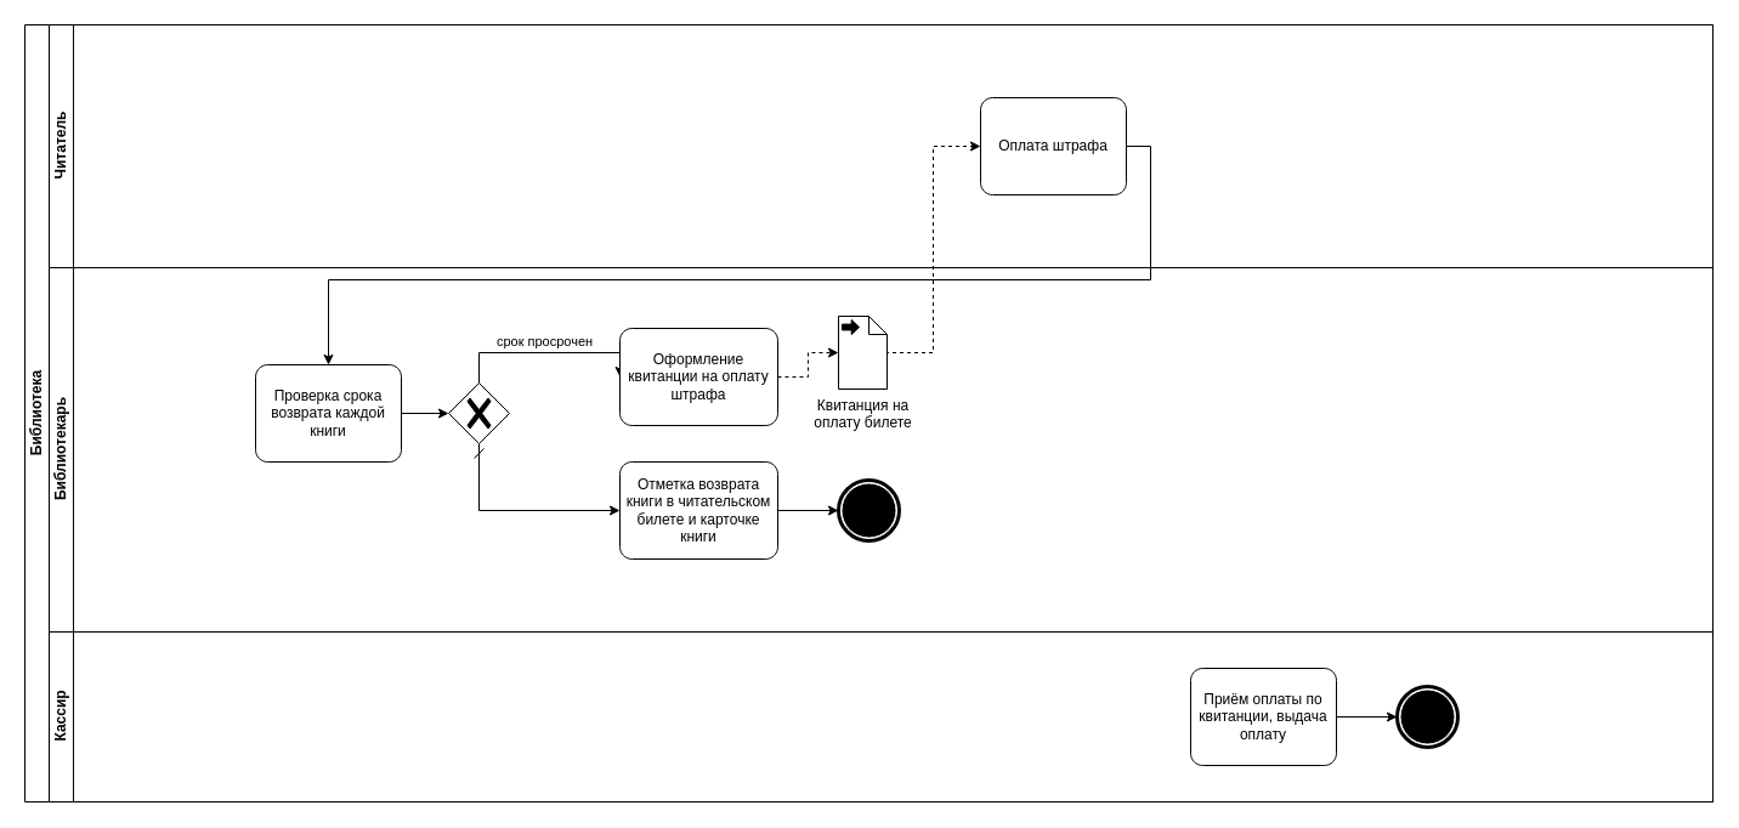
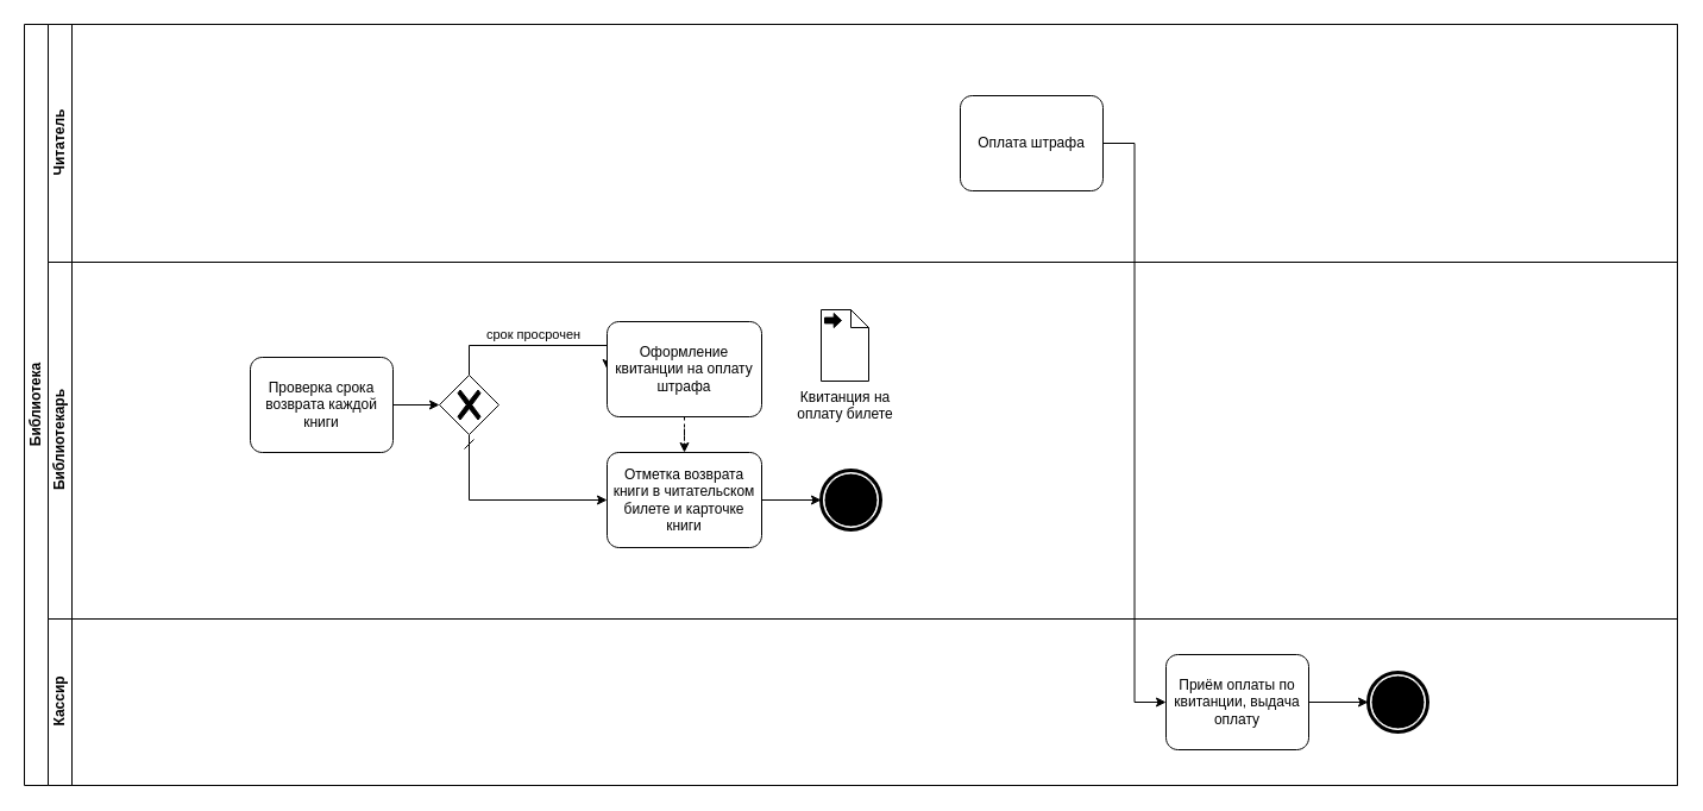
  <mxCell id="0" />
  <mxCell id="1" parent="0" />
  <mxCell id="2" value="Библиотека" style="swimlane;html=1;childLayout=stackLayout;resizeParent=1;resizeParentMax=0;horizontal=0;startSize=20;horizontalStack=0;whiteSpace=wrap;" vertex="1" parent="1"><mxGeometry x="20" y="20" width="1390" height="640" as="geometry" /></mxCell>
  <mxCell id="3" value="Читатель" style="swimlane;html=1;startSize=20;horizontal=0;" vertex="1" parent="2"><mxGeometry x="20" width="1370" height="200" as="geometry" /></mxCell>
  <mxCell id="4" value="Оплата штрафа" style="points=[[0.25,0,0],[0.5,0,0],[0.75,0,0],[1,0.25,0],[1,0.5,0],[1,0.75,0],[0.75,1,0],[0.5,1,0],[0.25,1,0],[0,0.75,0],[0,0.5,0],[0,0.25,0]];shape=mxgraph.bpmn.task;whiteSpace=wrap;rectStyle=rounded;size=10;html=1;container=1;expand=0;collapsible=0;taskMarker=abstract;" vertex="1" parent="3"><mxGeometry x="767" y="60" width="120" height="80" as="geometry" /></mxCell>
  <mxCell id="5" value="Библиотекарь" style="swimlane;html=1;startSize=20;horizontal=0;" vertex="1" parent="2"><mxGeometry x="20" y="200" width="1370" height="300" as="geometry" /></mxCell>
  <mxCell id="6" value="" style="edgeStyle=orthogonalEdgeStyle;rounded=0;orthogonalLoop=1;jettySize=auto;html=1;" edge="1" parent="5" source="7" target="11"><mxGeometry relative="1" as="geometry" /></mxCell>
  <mxCell id="7" value="Проверка срока возврата каждой книги" style="points=[[0.25,0,0],[0.5,0,0],[0.75,0,0],[1,0.25,0],[1,0.5,0],[1,0.75,0],[0.75,1,0],[0.5,1,0],[0.25,1,0],[0,0.75,0],[0,0.5,0],[0,0.25,0]];shape=mxgraph.bpmn.task;whiteSpace=wrap;rectStyle=rounded;size=10;html=1;container=1;expand=0;collapsible=0;taskMarker=abstract;" vertex="1" parent="5"><mxGeometry x="170" y="80" width="120" height="80" as="geometry" /></mxCell>
  <mxCell id="8" value="" style="edgeStyle=orthogonalEdgeStyle;rounded=0;orthogonalLoop=1;jettySize=auto;html=1;entryX=0;entryY=0.5;entryDx=0;entryDy=0;entryPerimeter=0;exitX=0.5;exitY=0;exitDx=0;exitDy=0;exitPerimeter=0;" edge="1" parent="5" source="11" target="13"><mxGeometry relative="1" as="geometry"><mxPoint x="435" y="120" as="targetPoint" /><Array as="points"><mxPoint x="354" y="70" /></Array></mxGeometry></mxCell>
  <mxCell id="9" value="срок просрочен" style="edgeLabel;html=1;align=center;verticalAlign=middle;resizable=0;points=[];" vertex="1" connectable="0" parent="8"><mxGeometry x="-0.296" y="1" relative="1" as="geometry"><mxPoint x="21" y="-9" as="offset" /></mxGeometry></mxCell>
  <mxCell id="10" style="edgeStyle=orthogonalEdgeStyle;rounded=0;orthogonalLoop=1;jettySize=auto;html=1;exitX=0.5;exitY=1;exitDx=0;exitDy=0;exitPerimeter=0;entryX=0;entryY=0.5;entryDx=0;entryDy=0;entryPerimeter=0;startArrow=dash;startFill=0;" edge="1" parent="5" source="11" target="16"><mxGeometry relative="1" as="geometry" /></mxCell>
  <mxCell id="11" value="" style="points=[[0.25,0.25,0],[0.5,0,0],[0.75,0.25,0],[1,0.5,0],[0.75,0.75,0],[0.5,1,0],[0.25,0.75,0],[0,0.5,0]];shape=mxgraph.bpmn.gateway2;html=1;verticalLabelPosition=bottom;labelBackgroundColor=#ffffff;verticalAlign=top;align=center;perimeter=rhombusPerimeter;outlineConnect=0;outline=none;symbol=none;gwType=exclusive;" vertex="1" parent="5"><mxGeometry x="329" y="95" width="50" height="50" as="geometry" /></mxCell>
- <mxCell id="12" value="" style="edgeStyle=orthogonalEdgeStyle;rounded=0;orthogonalLoop=1;jettySize=auto;html=1;dashed=1;" edge="1" parent="5" source="13" target="14"><mxGeometry relative="1" as="geometry" /></mxCell>
+ <mxCell id="12" value="" style="edgeStyle=orthogonalEdgeStyle;rounded=0;orthogonalLoop=1;jettySize=auto;html=1;dashed=1;" edge="1" parent="5" source="13" target="16"><mxGeometry relative="1" as="geometry" /></mxCell>
  <mxCell id="13" value="Оформление квитанции на оплату штрафа" style="points=[[0.25,0,0],[0.5,0,0],[0.75,0,0],[1,0.25,0],[1,0.5,0],[1,0.75,0],[0.75,1,0],[0.5,1,0],[0.25,1,0],[0,0.75,0],[0,0.5,0],[0,0.25,0]];shape=mxgraph.bpmn.task;whiteSpace=wrap;rectStyle=rounded;size=10;html=1;container=1;expand=0;collapsible=0;taskMarker=abstract;" vertex="1" parent="5"><mxGeometry x="470" y="50" width="130" height="80" as="geometry" /></mxCell>
  <mxCell id="14" value="Квитанция на &lt;br&gt;оплату билете" style="shape=mxgraph.bpmn.data;labelPosition=center;verticalLabelPosition=bottom;align=center;verticalAlign=top;size=15;html=1;bpmnTransferType=output;" vertex="1" parent="5"><mxGeometry x="650" y="40" width="40" height="60" as="geometry" /></mxCell>
  <mxCell id="15" value="" style="edgeStyle=orthogonalEdgeStyle;rounded=0;orthogonalLoop=1;jettySize=auto;html=1;" edge="1" parent="5" source="16" target="17"><mxGeometry relative="1" as="geometry" /></mxCell>
  <mxCell id="16" value="Отметка возврата книги в читательском билете и карточке книги" style="points=[[0.25,0,0],[0.5,0,0],[0.75,0,0],[1,0.25,0],[1,0.5,0],[1,0.75,0],[0.75,1,0],[0.5,1,0],[0.25,1,0],[0,0.75,0],[0,0.5,0],[0,0.25,0]];shape=mxgraph.bpmn.task;whiteSpace=wrap;rectStyle=rounded;size=10;html=1;container=1;expand=0;collapsible=0;taskMarker=abstract;" vertex="1" parent="5"><mxGeometry x="470" y="160" width="130" height="80" as="geometry" /></mxCell>
  <mxCell id="17" value="" style="points=[[0.145,0.145,0],[0.5,0,0],[0.855,0.145,0],[1,0.5,0],[0.855,0.855,0],[0.5,1,0],[0.145,0.855,0],[0,0.5,0]];shape=mxgraph.bpmn.event;html=1;verticalLabelPosition=bottom;labelBackgroundColor=#ffffff;verticalAlign=top;align=center;perimeter=ellipsePerimeter;outlineConnect=0;aspect=fixed;outline=end;symbol=terminate;" vertex="1" parent="5"><mxGeometry x="650" y="175" width="50" height="50" as="geometry" /></mxCell>
- <mxCell id="18" style="edgeStyle=orthogonalEdgeStyle;rounded=0;orthogonalLoop=1;jettySize=auto;html=1;exitX=0;exitY=0;exitDx=40;exitDy=37.5;exitPerimeter=0;entryX=0;entryY=0.5;entryDx=0;entryDy=0;entryPerimeter=0;dashed=1;" edge="1" parent="2" source="14" target="4"><mxGeometry relative="1" as="geometry"><Array as="points"><mxPoint x="710" y="270" /><mxPoint x="748" y="270" /><mxPoint x="748" y="100" /></Array></mxGeometry></mxCell>
- <mxCell id="19" style="edgeStyle=orthogonalEdgeStyle;rounded=0;orthogonalLoop=1;jettySize=auto;html=1;exitX=1;exitY=0.5;exitDx=0;exitDy=0;exitPerimeter=0;" edge="1" parent="2" source="4" target="7"><mxGeometry relative="1" as="geometry" /></mxCell>
+ <mxCell id="19" style="edgeStyle=orthogonalEdgeStyle;rounded=0;orthogonalLoop=1;jettySize=auto;html=1;exitX=1;exitY=0.5;exitDx=0;exitDy=0;exitPerimeter=0;entryX=0;entryY=0.5;entryDx=0;entryDy=0;entryPerimeter=0;" edge="1" parent="2" source="4" target="22"><mxGeometry relative="1" as="geometry" /></mxCell>
  <mxCell id="20" value="Кассир" style="swimlane;html=1;startSize=20;horizontal=0;" vertex="1" parent="2"><mxGeometry x="20" y="500" width="1370" height="140" as="geometry" /></mxCell>
  <mxCell id="21" value="" style="edgeStyle=orthogonalEdgeStyle;rounded=0;orthogonalLoop=1;jettySize=auto;html=1;entryX=0;entryY=0.5;entryDx=0;entryDy=0;entryPerimeter=0;" edge="1" parent="20" source="22" target="23"><mxGeometry relative="1" as="geometry"><mxPoint x="1125" y="110" as="targetPoint" /></mxGeometry></mxCell>
  <mxCell id="22" value="Приём оплаты по квитанции, выдача оплату" style="points=[[0.25,0,0],[0.5,0,0],[0.75,0,0],[1,0.25,0],[1,0.5,0],[1,0.75,0],[0.75,1,0],[0.5,1,0],[0.25,1,0],[0,0.75,0],[0,0.5,0],[0,0.25,0]];shape=mxgraph.bpmn.task;whiteSpace=wrap;rectStyle=rounded;size=10;html=1;container=1;expand=0;collapsible=0;taskMarker=abstract;" vertex="1" parent="20"><mxGeometry x="940" y="30" width="120" height="80" as="geometry" /></mxCell>
  <mxCell id="23" value="" style="points=[[0.145,0.145,0],[0.5,0,0],[0.855,0.145,0],[1,0.5,0],[0.855,0.855,0],[0.5,1,0],[0.145,0.855,0],[0,0.5,0]];shape=mxgraph.bpmn.event;html=1;verticalLabelPosition=bottom;labelBackgroundColor=#ffffff;verticalAlign=top;align=center;perimeter=ellipsePerimeter;outlineConnect=0;aspect=fixed;outline=end;symbol=terminate;" vertex="1" parent="20"><mxGeometry x="1110" y="45" width="50" height="50" as="geometry" /></mxCell>
